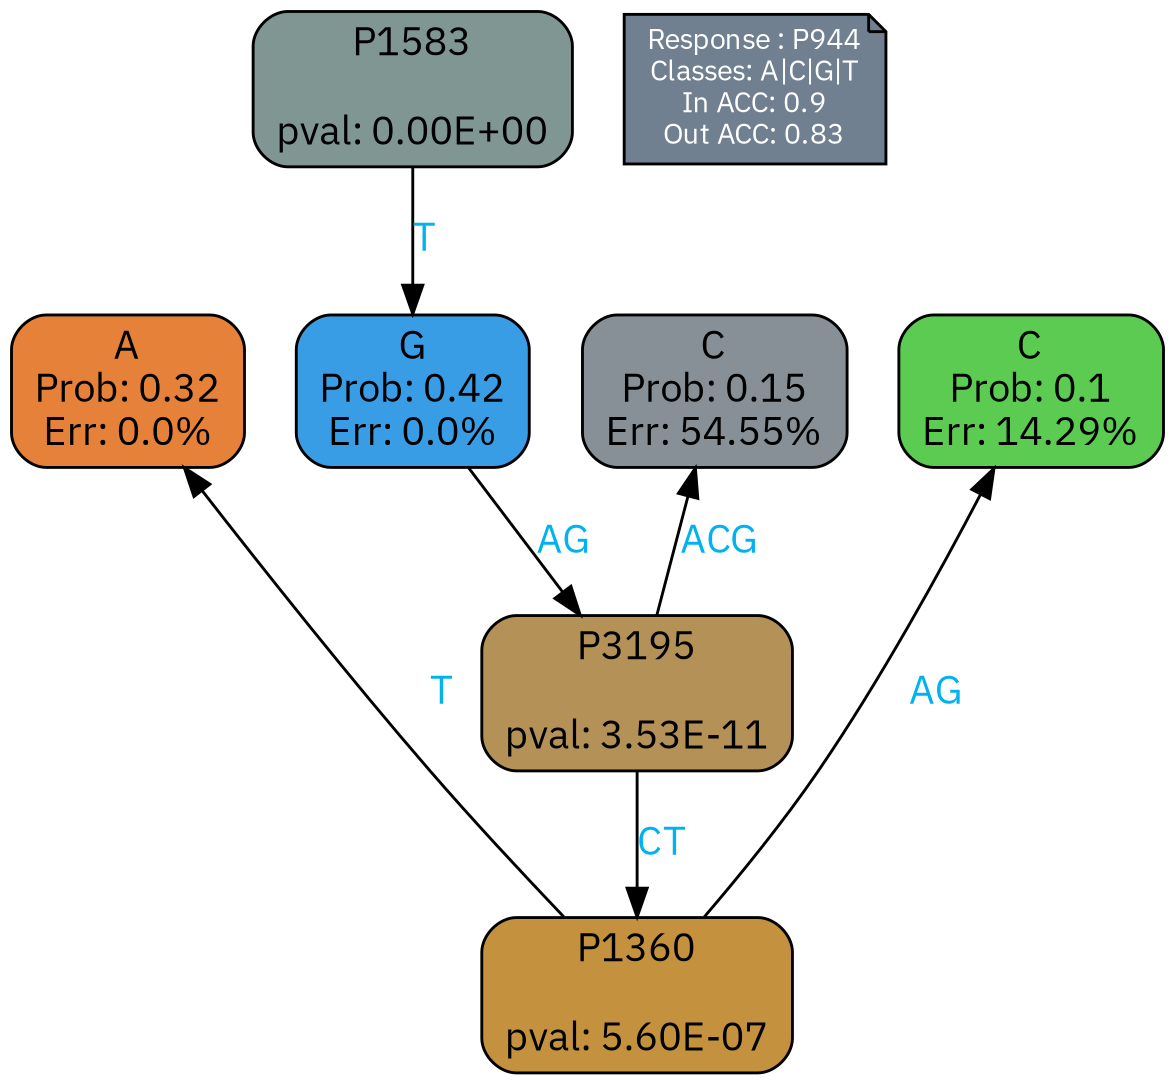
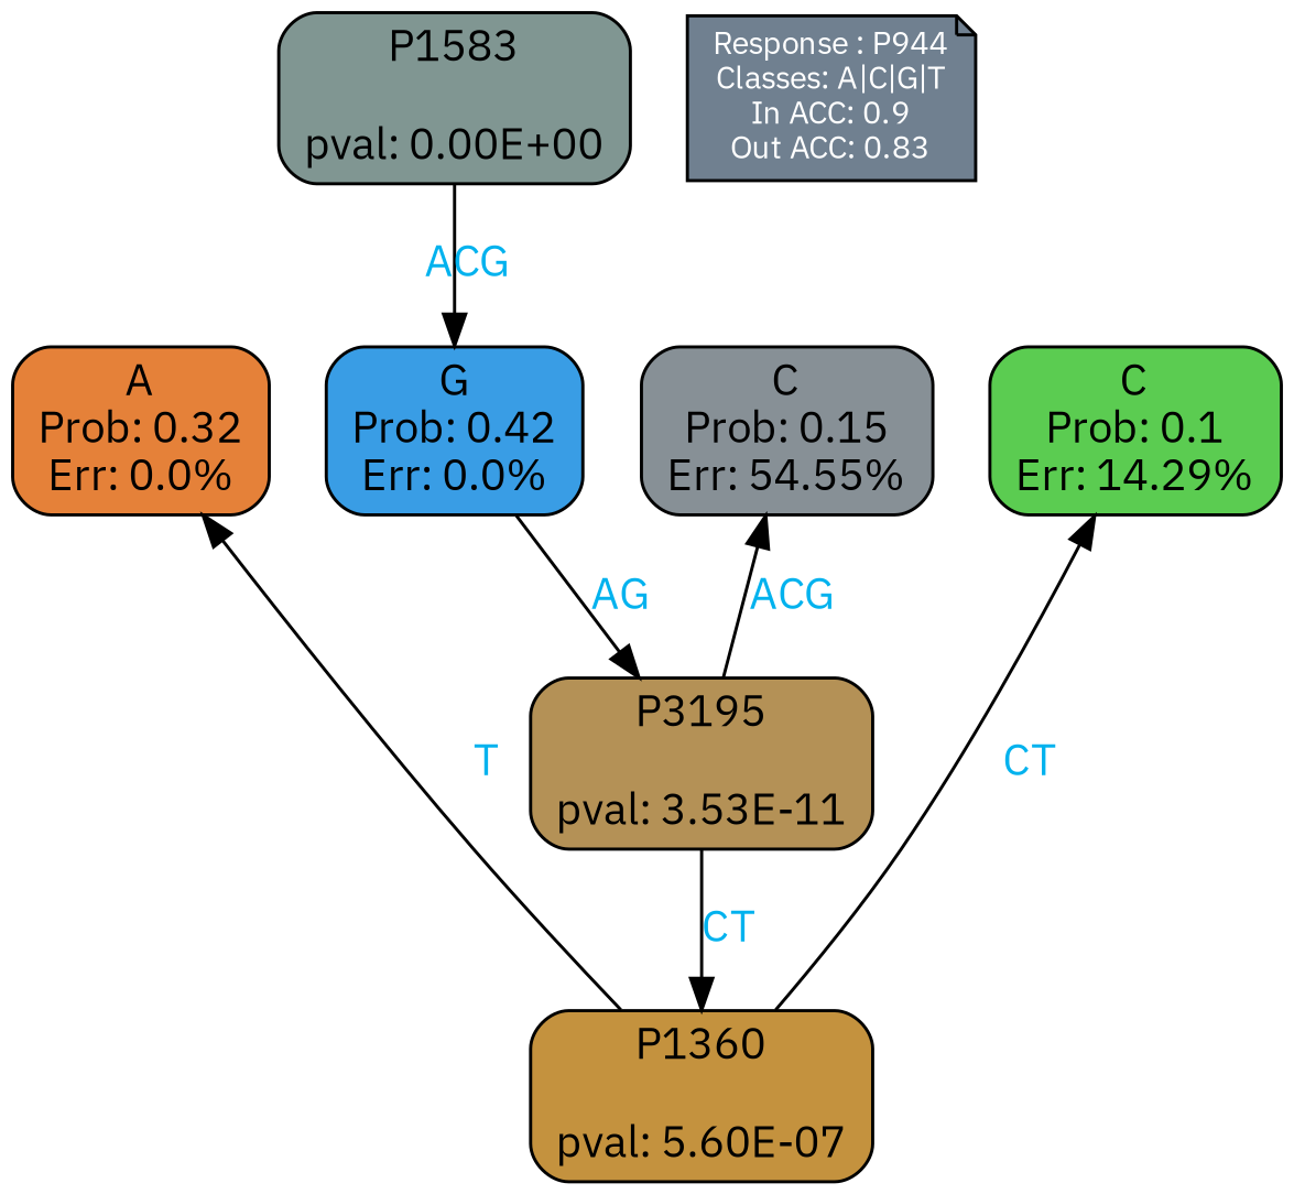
  digraph {
    fontname="IBM Plex Sans"
    ranksep=equally
    splines=polylines
    node [color=black fontname="IBM Plex Sans" shape=box style="filled, rounded"]
    edge [fontcolor=deepskyblue2 fontname="IBM Plex Sans"]
    n1 [fillcolor="#879096" label="C\nProb: 0.15\nErr: 54.55%"]
    n2 [fillcolor="#e58139" label="A\nProb: 0.32\nErr: 0.0%"]
    n3 [fillcolor="#5bcc51" label="C\nProb: 0.1\nErr: 14.29%"]
    n4 [fillcolor="#399de5" label="G\nProb: 0.42\nErr: 0.0%"]
    n5 [align=left fillcolor=slategray fontcolor=white fontsize=10 label="Response : P944\nClasses: A|C|G|T\nIn ACC: 0.9\nOut ACC: 0.83\n" shape=note style=filled]
    n6 [fillcolor="#809692" label="P1583\n\npval: 0.00E+00"]
    n7 [fillcolor="#b49156" label="P3195\n\npval: 3.53E-11"]
    n8 [fillcolor="#c4923e" label="P1360\n\npval: 5.60E-07"]
    subgraph sub_1 {
      rank=same
      n1
      n2
      n3
      n4
    }
    subgraph sub_2 {
      rank=same
      n5
      n6
    }
    n4 -> n7 [label=AG]
-   n6 -> n4 [label=T]
+   n6 -> n4 [label=ACG]
    n7 -> n1 [label=ACG]
    n7 -> n8 [label=CT]
    n8 -> n2 [label=T]
-   n8 -> n3 [label=AG]
+   n8 -> n3 [label=CT]
  }
